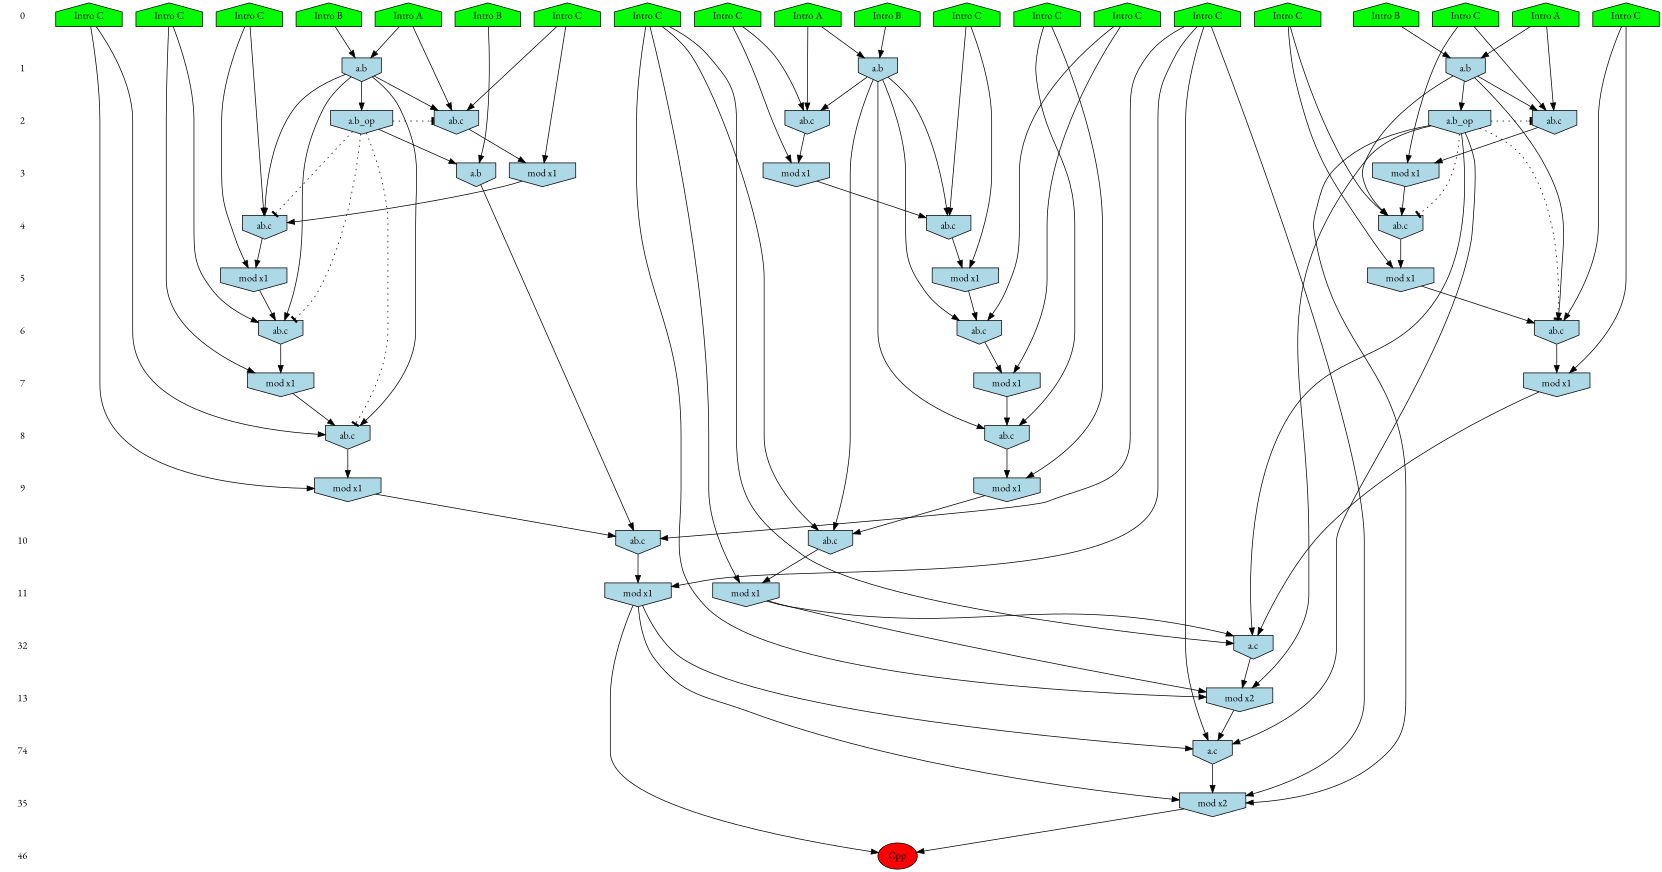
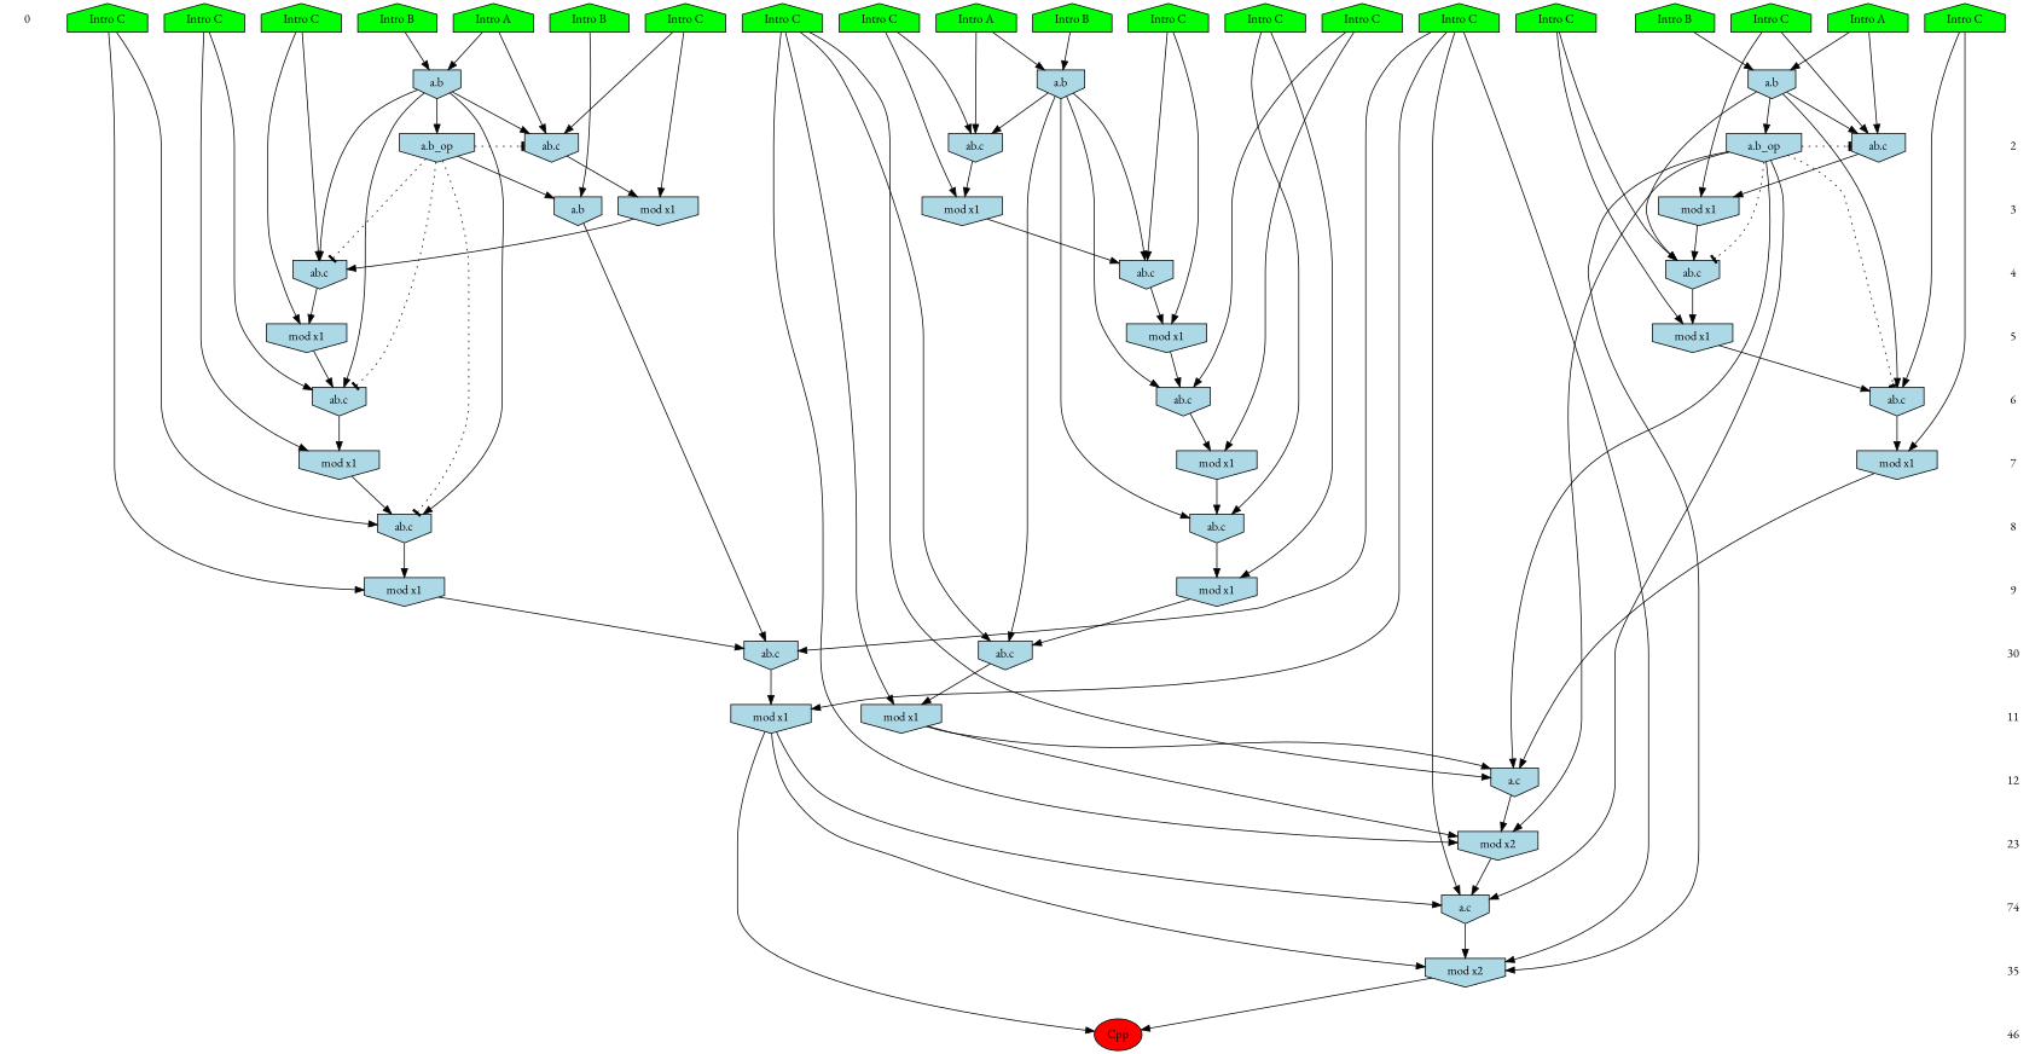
  digraph {
    fontname="EB Garamond"
    ranksep=.5
    node [fontname="EB Garamond" shape=invhouse fillcolor=lightblue style=filled]
    edge [fontname="EB Garamond"]
    0 [shape=plaintext fillcolor="" style=""]
    n2 [fillcolor=green label="Intro B" shape=house]
    n3 [fillcolor=green label="Intro B" shape=house]
    n4 [fillcolor=green label="Intro B" shape=house]
    n5 [fillcolor=green label="Intro A" shape=house]
    n6 [fillcolor=green label="Intro B" shape=house]
    n7 [fillcolor=green label="Intro A" shape=house]
    n8 [fillcolor=green label="Intro A" shape=house]
    n9 [fillcolor=green label="Intro C" shape=house]
    n10 [fillcolor=green label="Intro C" shape=house]
    n11 [fillcolor=green label="Intro C" shape=house]
    n12 [fillcolor=green label="Intro C" shape=house]
    n13 [fillcolor=green label="Intro C" shape=house]
    n14 [fillcolor=green label="Intro C" shape=house]
    n15 [fillcolor=green label="Intro C" shape=house]
    n16 [fillcolor=green label="Intro C" shape=house]
    n17 [fillcolor=green label="Intro C" shape=house]
    n18 [fillcolor=green label="Intro C" shape=house]
    n19 [fillcolor=green label="Intro C" shape=house]
    n20 [fillcolor=green label="Intro C" shape=house]
    n21 [fillcolor=green label="Intro C" shape=house]
-   1 [shape=plaintext fillcolor="" style=""]
    n23 [label="a.b"]
    n24 [label="a.b"]
    n25 [label="a.b"]
    2 [shape=plaintext fillcolor="" style=""]
    n27 [label="ab.c"]
    n28 [label="ab.c"]
    n29 [label="ab.c"]
    n30 [label="a.b_op"]
    n31 [label="a.b_op"]
    3 [shape=plaintext fillcolor="" style=""]
    n33 [label="mod x1"]
    n34 [label="mod x1"]
    n35 [label="mod x1"]
    n36 [label="a.b"]
    4 [shape=plaintext fillcolor="" style=""]
    n38 [label="ab.c"]
    n39 [label="ab.c"]
    n40 [label="ab.c"]
    5 [shape=plaintext fillcolor="" style=""]
    n42 [label="mod x1"]
    n43 [label="mod x1"]
    n44 [label="mod x1"]
    6 [shape=plaintext fillcolor="" style=""]
    n46 [label="ab.c"]
    n47 [label="ab.c"]
    n48 [label="ab.c"]
    7 [shape=plaintext fillcolor="" style=""]
    n50 [label="mod x1"]
    n51 [label="mod x1"]
    n52 [label="mod x1"]
    11 [shape=plaintext fillcolor="" style=""]
    n54 [label="mod x1"]
    n55 [label="mod x1"]
    8 [shape=plaintext fillcolor="" style=""]
    n57 [label="ab.c"]
    n58 [label="ab.c"]
    9 [shape=plaintext fillcolor="" style=""]
    n60 [label="mod x1"]
    n61 [label="mod x1"]
-   10 [shape=plaintext fillcolor="" style=""]
+   10 [shape=plaintext label=30 fillcolor="" style=""]
    n63 [label="ab.c"]
    n64 [label="ab.c"]
-   12 [shape=plaintext label=32 fillcolor="" style=""]
+   12 [shape=plaintext fillcolor="" style=""]
    n66 [label="a.c"]
-   13 [shape=plaintext fillcolor="" style=""]
+   13 [shape=plaintext label=23 fillcolor="" style=""]
    n68 [label="mod x2"]
    n69 [label=74 shape=plaintext fillcolor="" style=""]
    n70 [label="a.c"]
    n71 [label=35 shape=plaintext fillcolor="" style=""]
    n72 [label="mod x2"]
    n73 [label=46 shape=plaintext fillcolor="" style=""]
    n74 [fillcolor=red label=Cpp shape=""]
    subgraph sub_1 {
      rank=same
      0
      n2
      n3
      n4
      n5
      n6
      n7
      n8
      n9
      n10
      n11
      n12
      n13
      n14
      n15
      n16
      n17
      n18
      n19
      n20
      n21
    }
    subgraph sub_2 {
      rank=same
-     1
      n23
      n24
      n25
    }
    subgraph sub_3 {
      rank=same
      2
      n27
      n28
      n29
      n30
      n31
    }
    subgraph sub_4 {
      rank=same
      3
      n33
      n34
      n35
      n36
    }
    subgraph sub_5 {
      rank=same
      4
      n38
      n39
      n40
    }
    subgraph sub_6 {
      rank=same
      5
      n42
      n43
      n44
    }
    subgraph sub_7 {
      rank=same
      6
      n46
      n47
      n48
    }
    subgraph sub_8 {
      rank=same
      7
      n50
      n51
      n52
    }
    subgraph sub_9 {
      rank=same
      11
      n54
      n55
    }
    subgraph sub_10 {
      rank=same
      8
      n57
      n58
    }
    subgraph sub_11 {
      rank=same
      9
      n60
      n61
    }
    subgraph sub_12 {
      rank=same
      10
      n63
      n64
    }
    subgraph sub_13 {
      rank=same
      12
      n66
    }
    subgraph sub_14 {
      rank=same
      13
      n68
    }
    subgraph sub_15 {
      rank=same
      n69
      n70
    }
    subgraph sub_16 {
      rank=same
      n71
      n72
    }
    subgraph sub_17 {
      rank=same
      n73
      n74
    }
-   0 -> 1 [style=invis]
    n2 -> n23
    n3 -> n25
    n4 -> n24
    n5 -> n24
    n5 -> n29
    n6 -> n36
    n7 -> n25
    n7 -> n28
    n8 -> n23
    n8 -> n27
    n9 -> n54
    n9 -> n64
    n9 -> n70
    n9 -> n72
    n10 -> n57
    n10 -> n61
    n11 -> n58
    n11 -> n60
    n12 -> n28
    n12 -> n35
    n13 -> n27
    n13 -> n34
    n14 -> n39
    n14 -> n42
    n15 -> n46
    n15 -> n51
    n16 -> n55
    n16 -> n63
    n16 -> n66
    n16 -> n68
    n17 -> n29
    n17 -> n33
    n18 -> n48
    n18 -> n52
    n19 -> n40
    n19 -> n43
    n20 -> n38
    n20 -> n44
    n21 -> n47
    n21 -> n50
-   1 -> 2 [style=invis]
    n23 -> n27
    n23 -> n30
    n23 -> n39
    n23 -> n46
    n23 -> n58
    n24 -> n29
    n24 -> n40
    n24 -> n47
    n24 -> n57
    n24 -> n63
    n25 -> n28
    n25 -> n31
    n25 -> n38
    n25 -> n48
    2 -> 3 [style=invis]
    n27 -> n34
    n28 -> n35
    n29 -> n33
    n30 -> n27 [arrowhead=tee style=dotted]
    n30 -> n36
    n30 -> n39 [arrowhead=tee style=dotted]
    n30 -> n46 [arrowhead=tee style=dotted]
    n30 -> n58 [arrowhead=tee style=dotted]
    n31 -> n28 [arrowhead=tee style=dotted]
    n31 -> n38 [arrowhead=tee style=dotted]
    n31 -> n48 [arrowhead=tee style=dotted]
    n31 -> n66
    n31 -> n68
    n31 -> n70
    n31 -> n72
    3 -> 4 [style=invis]
    n33 -> n40
    n34 -> n39
    n35 -> n38
    n36 -> n64
    4 -> 5 [style=invis]
    n38 -> n44
    n39 -> n42
    n40 -> n43
    5 -> 6 [style=invis]
    n42 -> n46
    n43 -> n47
    n44 -> n48
    6 -> 7 [style=invis]
    n46 -> n51
    n47 -> n50
    n48 -> n52
    7 -> 8 [style=invis]
    n50 -> n57
    n51 -> n58
    n52 -> n66
    11 -> 12 [style=invis]
    n54 -> n70
    n54 -> n72
    n54 -> n74
    n55 -> n66
    n55 -> n68
    8 -> 9 [style=invis]
    n57 -> n61
    n58 -> n60
    9 -> 10 [style=invis]
    n60 -> n64
    n61 -> n63
    10 -> 11 [style=invis]
    n63 -> n55
    n64 -> n54
    12 -> 13 [style=invis]
    n66 -> n68
    13 -> n69 [style=invis]
    n68 -> n70
    n69 -> n71 [style=invis]
    n70 -> n72
    n71 -> n73 [style=invis]
    n72 -> n74
  }
